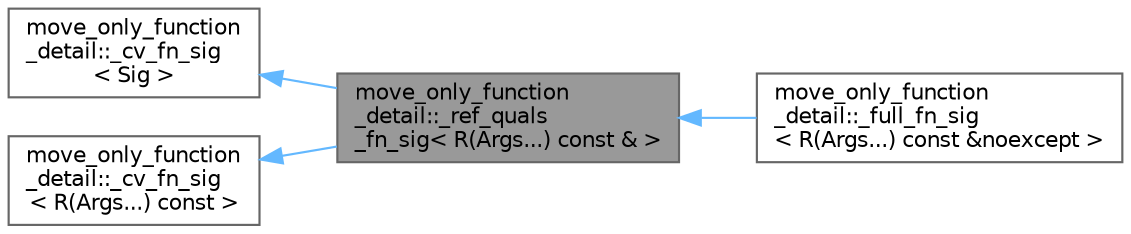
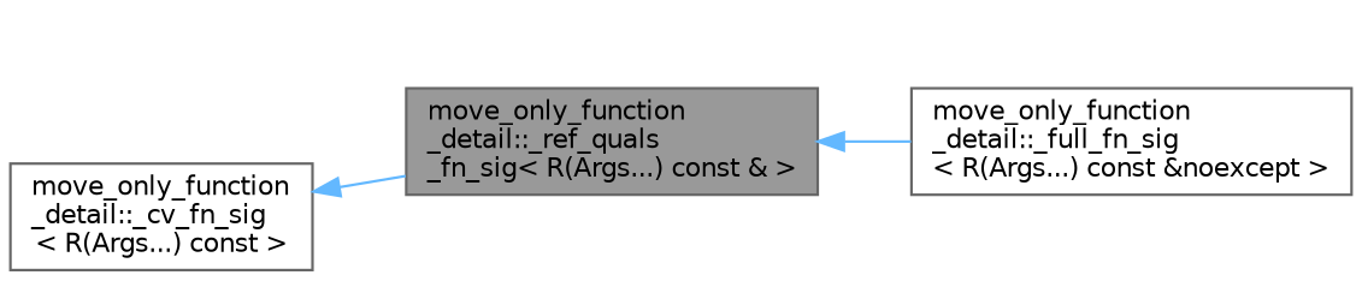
  digraph {
    rankdir=LR
    node [color=gray40 fillcolor=white fontname=Helvetica fontsize=10 shape=box style=filled]
    edge [color=steelblue1 dir=back fontname=Helvetica fontsize=10 labelfontname=Helvetica labelfontsize=10 style=solid]
    n1 [fillcolor=grey60 fontcolor=black height=0.2 label="move_only_function\l_detail::_ref_quals\l_fn_sig\< R(Args...) const & \>" width=0.4]
    n2 [height=0.2 label="move_only_function\l_detail::_full_fn_sig\l\< R(Args...) const &noexcept \>" width=0.4]
-   n3 [height=0.2 label="move_only_function\l_detail::_cv_fn_sig\l\< Sig \>" width=0.4]
    n4 [height=0.2 label="move_only_function\l_detail::_cv_fn_sig\l\< R(Args...) const \>" width=0.4]
    n1 -> n2
-   n3 -> n1
    n4 -> n1
  }
